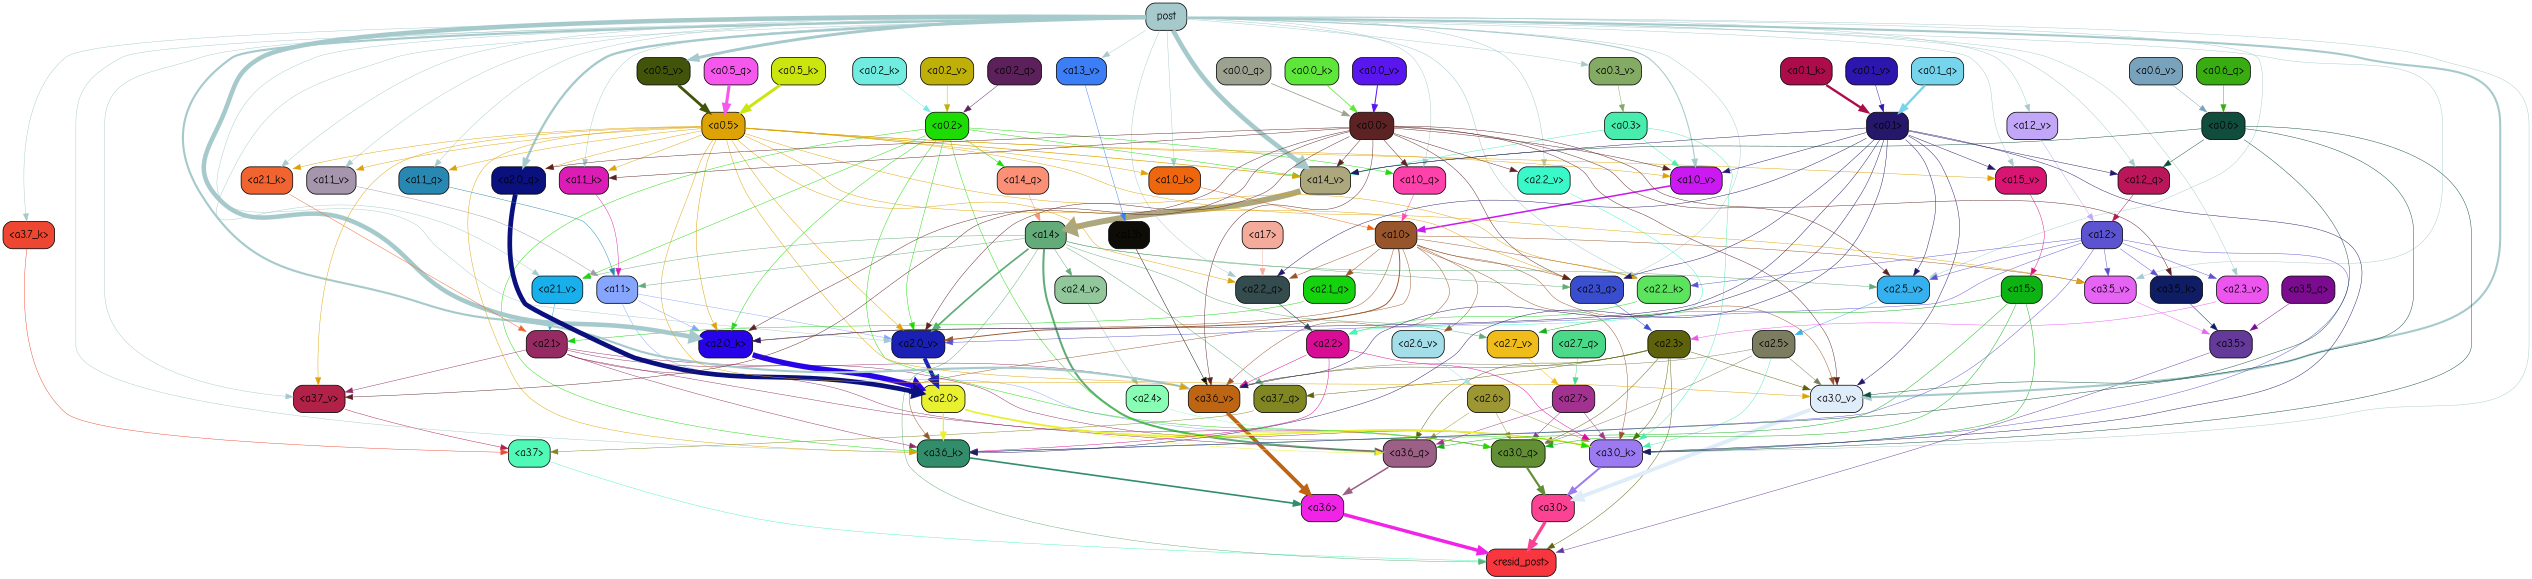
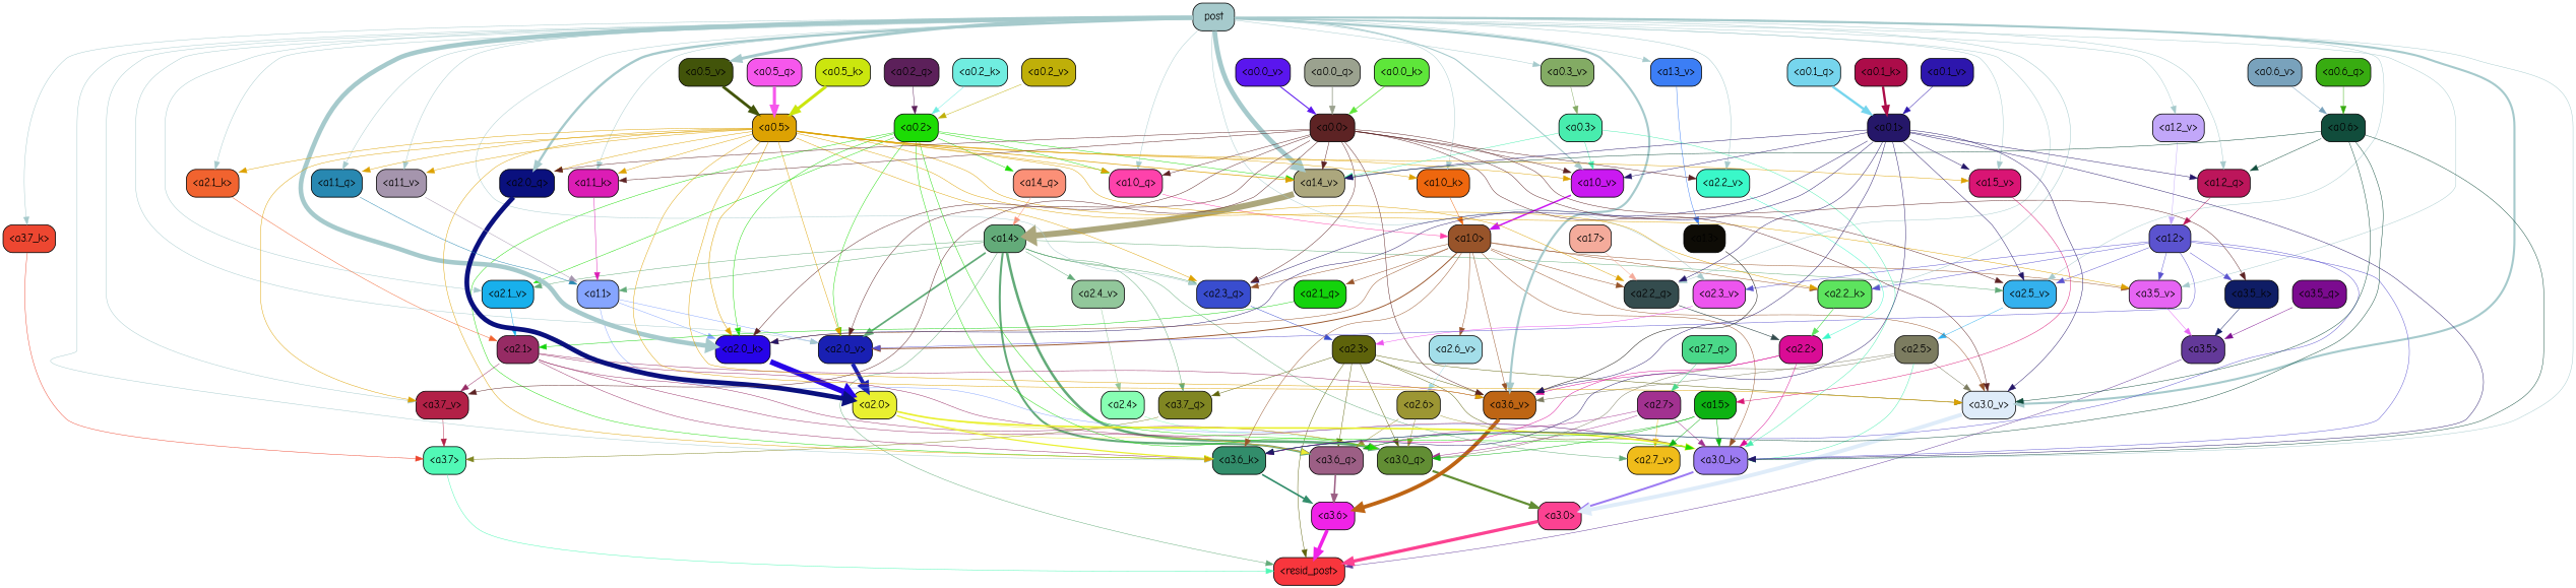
  strict digraph {
    fontname="Comic Neue"
    splines=true
    node [color=black fontname="Comic Neue" shape=box style="filled, rounded"]
    edge [color="#a6cacc" fontname="Comic Neue" penwidth=0.6]
    "<a3.7>" [fillcolor="#51f9b6"]
    "<resid_post>" [fillcolor="#f8363d"]
    "<a3.6>" [fillcolor="#f023e7"]
    "<a3.5>" [fillcolor="#633999"]
    "<a3.0>" [fillcolor="#fc4292"]
    "<a2.3>" [fillcolor="#5e630b"]
    "<a3.7_q>" [fillcolor="#808622"]
    "<a3.6_q>" [fillcolor="#9c5f85"]
    "<a3.0_q>" [fillcolor="#628e34"]
    "<a3.0_k>" [fillcolor="#9c7bf2"]
    "<a3.6_v>" [fillcolor="#be6514"]
    "<a3.0_v>" [fillcolor="#dfecf9"]
    "<a1.4>" [fillcolor="#63ab79"]
    "<a2.3_q>" [fillcolor="#394dcf"]
    "<a2.7_v>" [fillcolor="#f0bc1a"]
    "<a2.5_v>" [fillcolor="#34b1ee"]
    "<a2.4_v>" [fillcolor="#92c79b"]
    "<a2.1_v>" [fillcolor="#18b0ec"]
    "<a2.0_v>" [fillcolor="#1920b3"]
    "<a1.1>" [fillcolor="#86a5ff"]
    "<a2.7>" [fillcolor="#a23190"]
    "<a2.6_v>" [fillcolor="#a3dee9"]
    "<a2.6>" [fillcolor="#9c9633"]
    "<a2.5>" [fillcolor="#7c7c60"]
    "<a2.4>" [fillcolor="#87feb3"]
    "<a2.1>" [fillcolor="#962b64"]
    "<a2.0>" [fillcolor="#e9f030"]
    "<a3.6_k>" [fillcolor="#328d6b"]
    "<a3.7_v>" [fillcolor="#b22147"]
    "<a3.5_q>" [fillcolor="#7b0b8f"]
    "<a3.7_k>" [fillcolor="#ed4731"]
    "<a3.5_k>" [fillcolor="#0f1d65"]
    "<a3.5_v>" [fillcolor="#e664f3"]
    "<a1.5>" [fillcolor="#0db213"]
    "<a0.2>" [fillcolor="#1cdc04"]
    "<a2.0_k>" [fillcolor="#2704e8"]
    "<a1.4_q>" [fillcolor="#fb9077"]
    "<a1.0_q>" [fillcolor="#fe42ab"]
    "<a1.4_v>" [fillcolor="#aca77d"]
    "<a1.0>" [fillcolor="#98542a"]
    "<a2.2_q>" [fillcolor="#344c4e"]
    "<a2.2_k>" [fillcolor="#5de45e"]
    "<a2.1_q>" [fillcolor="#14d30c"]
    n44 [fillcolor="#a6cacc" label=post]
    "<a2.0_q>" [fillcolor="#0a107e"]
    "<a2.1_k>" [fillcolor="#f1632f"]
    "<a2.3_v>" [fillcolor="#ed55ef"]
    "<a2.2_v>" [fillcolor="#3af8c9"]
    "<a1.2_q>" [fillcolor="#bc165b"]
    "<a1.1_q>" [fillcolor="#2888b1"]
    "<a1.1_k>" [fillcolor="#dc1db5"]
    "<a1.0_k>" [fillcolor="#ee670e"]
    "<a1.5_v>" [fillcolor="#d91574"]
    "<a1.3_v>" [fillcolor="#3c7ef5"]
    "<a1.2_v>" [fillcolor="#c2a7f9"]
    "<a1.1_v>" [fillcolor="#a595ad"]
    "<a1.0_v>" [fillcolor="#ca19f1"]
    "<a0.5_v>" [fillcolor="#42540a"]
    "<a0.3_v>" [fillcolor="#83ab64"]
    "<a2.2>" [fillcolor="#d90c95"]
    "<a1.2>" [fillcolor="#5b53cf"]
    "<a1.3>" [fillcolor="#0e0c06"]
    "<a0.5>" [fillcolor="#dda203"]
    "<a0.3>" [fillcolor="#48edae"]
    "<a0.6>" [fillcolor="#114d3c"]
    "<a0.1>" [fillcolor="#251769"]
    "<a0.0>" [fillcolor="#5d2324"]
    "<a2.7_q>" [fillcolor="#4ad889"]
    "<a1.7>" [fillcolor="#f4ab9b"]
    "<a0.6_q>" [fillcolor="#38ac11"]
    "<a0.5_q>" [fillcolor="#f657ec"]
    "<a0.2_q>" [fillcolor="#5c205a"]
    "<a0.1_q>" [fillcolor="#76d5ed"]
    "<a0.0_q>" [fillcolor="#9ba28f"]
    "<a0.5_k>" [fillcolor="#cbe60e"]
    "<a0.2_k>" [fillcolor="#70ede0"]
    "<a0.1_k>" [fillcolor="#ac0c49"]
    "<a0.0_k>" [fillcolor="#5ee63a"]
    "<a0.6_v>" [fillcolor="#79a2bc"]
    "<a0.2_v>" [fillcolor="#bfaf09"]
    "<a0.1_v>" [fillcolor="#2d16ad"]
    "<a0.0_v>" [fillcolor="#5a16ee"]
    "<a3.7>" -> "<resid_post>" [color="#51f9b6" penwidth=0.6239100098609924]
    "<a3.6>" -> "<resid_post>" [color="#f023e7" penwidth=4.569062113761902]
    "<a3.5>" -> "<resid_post>" [color="#633999"]
    "<a3.0>" -> "<resid_post>" [color="#fc4292" penwidth=4.283544182777405]
    "<a2.3>" -> "<resid_post>" [color="#5e630b"]
    "<a2.3>" -> "<a3.7_q>" [color="#5e630b"]
    "<a2.3>" -> "<a3.6_q>" [color="#5e630b"]
    "<a2.3>" -> "<a3.0_q>" [color="#5e630b"]
    "<a2.3>" -> "<a3.0_k>" [color="#5e630b"]
    "<a2.3>" -> "<a3.6_v>" [color="#5e630b"]
    "<a2.3>" -> "<a3.0_v>" [color="#5e630b"]
    "<a3.7_q>" -> "<a3.7>" [color="#808622"]
    "<a3.6_q>" -> "<a3.6>" [color="#9c5f85" penwidth=2.03758105635643]
    "<a3.0_q>" -> "<a3.0>" [color="#628e34" penwidth=2.8638100624084473]
    "<a3.0_k>" -> "<a3.0>" [color="#9c7bf2" penwidth=2.6274144649505615]
    "<a3.6_v>" -> "<a3.6>" [color="#be6514" penwidth=5.002329230308533]
    "<a3.0_v>" -> "<a3.0>" [color="#dfecf9" penwidth=5.188832879066467]
    "<a1.4>" -> "<resid_post>" [color="#63ab79"]
    "<a1.4>" -> "<a3.7_q>" [color="#63ab79"]
    "<a1.4>" -> "<a3.6_q>" [color="#63ab79" penwidth=2.6908124685287476]
+   "<a1.4>" -> "<a3.0_q>" [color="#63ab79" penwidth=3.32076895236969]
    "<a1.4>" -> "<a2.3_q>" [color="#63ab79"]
    "<a1.4>" -> "<a2.7_v>" [color="#63ab79"]
    "<a1.4>" -> "<a2.5_v>" [color="#63ab79"]
    "<a1.4>" -> "<a2.4_v>" [color="#63ab79"]
    "<a1.4>" -> "<a2.1_v>" [color="#63ab79"]
    "<a1.4>" -> "<a2.0_v>" [color="#63ab79" penwidth=2.3065454959869385]
    "<a1.4>" -> "<a1.1>" [color="#63ab79"]
    "<a2.3_q>" -> "<a2.3>" [color="#394dcf"]
-   "<a2.7_v>" -> "<a2.7>" [color="#f0bc1a"]
+   "<a2.7>" -> "<a2.7_v>" [color="#f0bc1a"]
    "<a2.5_v>" -> "<a2.5>" [color="#34b1ee"]
    "<a2.4_v>" -> "<a2.4>" [color="#92c79b"]
    "<a2.1_v>" -> "<a2.1>" [color="#18b0ec"]
    "<a2.0_v>" -> "<a2.0>" [color="#1920b3" penwidth=5.12138295173645]
    "<a1.1>" -> "<a3.0_k>" [color="#86a5ff"]
    "<a1.1>" -> "<a2.0_v>" [color="#86a5ff"]
    "<a1.1>" -> "<a2.0_k>" [color="#86a5ff"]
    "<a2.7>" -> "<a3.6_q>" [color="#a23190"]
    "<a2.7>" -> "<a3.0_q>" [color="#a23190"]
    "<a2.7>" -> "<a3.0_k>" [color="#a23190"]
    "<a2.6_v>" -> "<a2.6>" [color="#a3dee9"]
    "<a2.6>" -> "<a3.6_q>" [color="#9c9633"]
    "<a2.6>" -> "<a3.0_q>" [color="#9c9633"]
    "<a2.6>" -> "<a3.0_k>" [color="#9c9633"]
    "<a2.5>" -> "<a3.0_q>" [color="#7c7c60"]
    "<a2.5>" -> "<a3.0_k>" [color="#48edae"]
    "<a2.5>" -> "<a3.6_v>" [color="#7c7c60"]
    "<a2.5>" -> "<a3.0_v>" [color="#7c7c60"]
    "<a2.4>" -> "<a3.0_q>" [color="#87feb3"]
    "<a2.1>" -> "<a3.6_q>" [color="#962b64"]
    "<a2.1>" -> "<a3.0_q>" [color="#962b64"]
    "<a2.1>" -> "<a3.0_k>" [color="#962b64"]
    "<a2.1>" -> "<a3.6_v>" [color="#962b64"]
    "<a2.1>" -> "<a3.6_k>" [color="#962b64"]
    "<a2.1>" -> "<a3.7_v>" [color="#962b64"]
    "<a2.0>" -> "<a3.6_q>" [color="#e9f030"]
    "<a2.0>" -> "<a3.0_q>" [color="#e9f030"]
    "<a2.0>" -> "<a3.0_k>" [color="#e9f030" penwidth=2.182972814887762]
    "<a2.0>" -> "<a3.6_k>" [color="#e9f030" penwidth=1.6254686117172241]
    "<a3.6_k>" -> "<a3.6>" [color="#328d6b" penwidth=2.174198240041733]
    "<a3.7_v>" -> "<a3.7>" [color="#b22147"]
    "<a3.5_q>" -> "<a3.5>" [color="#7b0b8f"]
    "<a3.7_k>" -> "<a3.7>" [color="#ed4731"]
    "<a3.5_k>" -> "<a3.5>" [color="#0f1d65"]
    "<a3.5_v>" -> "<a3.5>" [color="#e664f3"]
    "<a1.5>" -> "<a3.6_q>" [color="#0db213"]
    "<a1.5>" -> "<a3.0_q>" [color="#0db213"]
    "<a1.5>" -> "<a3.0_k>" [color="#0db213"]
    "<a1.5>" -> "<a2.7_v>" [color="#0db213"]
    "<a0.2>" -> "<a3.0_q>" [color="#1cdc04"]
    "<a0.2>" -> "<a3.0_k>" [color="#1cdc04"]
    "<a0.2>" -> "<a2.1_v>" [color="#1cdc04"]
    "<a0.2>" -> "<a2.0_v>" [color="#1cdc04"]
    "<a0.2>" -> "<a3.6_k>" [color="#1cdc04"]
    "<a0.2>" -> "<a2.0_k>" [color="#1cdc04"]
    "<a0.2>" -> "<a1.4_q>" [color="#1cdc04"]
    "<a0.2>" -> "<a1.0_q>" [color="#1cdc04"]
    "<a0.2>" -> "<a1.4_v>" [color="#1cdc04"]
    "<a2.0_k>" -> "<a2.0>" [color="#2704e8" penwidth=7.056803464889526]
    "<a1.4_q>" -> "<a1.4>" [color="#fb9077"]
    "<a1.0_q>" -> "<a1.0>" [color="#fe42ab"]
    "<a1.4_v>" -> "<a1.4>" [color="#aca77d" penwidth=7.850657939910889]
    "<a1.0>" -> "<a3.0_k>" [color="#98542a"]
    "<a1.0>" -> "<a3.6_v>" [color="#98542a"]
    "<a1.0>" -> "<a3.0_v>" [color="#98542a"]
    "<a1.0>" -> "<a2.3_q>" [color="#98542a"]
    "<a1.0>" -> "<a2.0_v>" [color="#98542a" penwidth=1.2192587852478027]
    "<a1.0>" -> "<a2.6_v>" [color="#98542a"]
    "<a1.0>" -> "<a3.6_k>" [color="#98542a"]
    "<a1.0>" -> "<a3.5_v>" [color="#98542a"]
    "<a1.0>" -> "<a2.0_k>" [color="#98542a"]
    "<a1.0>" -> "<a2.2_q>" [color="#98542a"]
    "<a1.0>" -> "<a2.2_k>" [color="#98542a"]
    "<a1.0>" -> "<a2.1_q>" [color="#98542a"]
    "<a2.2_q>" -> "<a2.2>" [color="#344c4e" penwidth=0.7585353851318359]
    "<a2.2_k>" -> "<a2.2>" [color="#5de45e" penwidth=0.87534499168396]
    "<a2.1_q>" -> "<a2.1>" [color="#14d30c"]
    n44 -> "<a3.0_k>"
    n44 -> "<a3.6_v>" [penwidth=2.809220314025879]
    n44 -> "<a3.0_v>" [penwidth=2.754121422767639]
    n44 -> "<a2.3_q>"
    n44 -> "<a2.5_v>"
    n44 -> "<a2.1_v>"
    n44 -> "<a2.0_v>"
    n44 -> "<a3.6_k>"
    n44 -> "<a3.7_v>"
    n44 -> "<a3.7_k>"
    n44 -> "<a3.5_v>"
    n44 -> "<a2.0_k>" [penwidth=5.977519929409027]
    n44 -> "<a1.0_q>"
    n44 -> "<a1.4_v>" [penwidth=6.155339062213898]
    n44 -> "<a2.2_q>"
    n44 -> "<a2.2_k>" [penwidth=0.6805839538574219]
    n44 -> "<a2.0_q>" [penwidth=3.102177858352661]
    n44 -> "<a2.1_k>"
    n44 -> "<a2.3_v>"
    n44 -> "<a2.2_v>" [penwidth=0.6436443328857422]
    n44 -> "<a1.2_q>" [penwidth=0.6224298477172852]
    n44 -> "<a1.1_q>"
    n44 -> "<a1.1_k>"
    n44 -> "<a1.0_k>"
    n44 -> "<a1.5_v>"
    n44 -> "<a1.3_v>"
    n44 -> "<a1.2_v>"
    n44 -> "<a1.1_v>"
    n44 -> "<a1.0_v>" [penwidth=1.3890299797058105]
    n44 -> "<a0.5_v>" [penwidth=3.8657681941986084]
    n44 -> "<a0.3_v>"
    "<a2.0_q>" -> "<a2.0>" [color="#0a107e" penwidth=6.189085364341736]
    "<a2.1_k>" -> "<a2.1>" [color="#f1632f"]
    "<a2.3_v>" -> "<a2.3>" [color="#ed55ef"]
    "<a2.2_v>" -> "<a2.2>" [color="#3af8c9"]
    "<a1.2_q>" -> "<a1.2>" [color="#bc165b" penwidth=0.6036911010742188]
    "<a1.1_q>" -> "<a1.1>" [color="#2888b1"]
    "<a1.1_k>" -> "<a1.1>" [color="#dc1db5"]
    "<a1.0_k>" -> "<a1.0>" [color="#ee670e"]
    "<a1.5_v>" -> "<a1.5>" [color="#d91574"]
    "<a1.3_v>" -> "<a1.3>" [color="#3c7ef5"]
    "<a1.2_v>" -> "<a1.2>" [color="#c2a7f9"]
    "<a1.1_v>" -> "<a1.1>" [color="#a595ad"]
    "<a1.0_v>" -> "<a1.0>" [color="#ca19f1" penwidth=2.021620035171509]
    "<a0.5_v>" -> "<a0.5>" [color="#42540a" penwidth=3.7172799110412598]
    "<a0.3_v>" -> "<a0.3>" [color="#83ab64"]
    "<a2.2>" -> "<a3.0_k>" [color="#d90c95" penwidth=0.6065438985824585]
    "<a2.2>" -> "<a3.6_v>" [color="#d90c95"]
    "<a2.2>" -> "<a3.6_k>" [color="#d90c95"]
    "<a1.2>" -> "<a3.0_k>" [color="#5b53cf"]
    "<a1.2>" -> "<a2.5_v>" [color="#5b53cf"]
    "<a1.2>" -> "<a2.0_v>" [color="#5b53cf"]
    "<a1.2>" -> "<a3.6_k>" [color="#5b53cf"]
    "<a1.2>" -> "<a3.5_k>" [color="#5b53cf"]
    "<a1.2>" -> "<a3.5_v>" [color="#5b53cf"]
    "<a1.2>" -> "<a2.2_k>" [color="#5b53cf"]
    "<a1.2>" -> "<a2.3_v>" [color="#5b53cf"]
    "<a1.3>" -> "<a3.6_v>" [color="#0e0c06"]
    "<a0.5>" -> "<a3.6_v>" [color="#dda203"]
    "<a0.5>" -> "<a3.0_v>" [color="#dda203" penwidth=0.6120390892028809]
    "<a0.5>" -> "<a2.3_q>" [color="#dda203"]
    "<a0.5>" -> "<a2.0_v>" [color="#dda203"]
    "<a0.5>" -> "<a3.6_k>" [color="#dda203"]
    "<a0.5>" -> "<a3.7_v>" [color="#dda203"]
    "<a0.5>" -> "<a3.5_v>" [color="#dda203"]
    "<a0.5>" -> "<a2.0_k>" [color="#dda203" penwidth=0.658348560333252]
+   "<a0.5>" -> "<a1.0_q>" [color="#dda203"]
    "<a0.5>" -> "<a1.4_v>" [color="#dda203" penwidth=0.9002184867858887]
    "<a0.5>" -> "<a2.2_q>" [color="#dda203"]
    "<a0.5>" -> "<a2.2_k>" [color="#dda203"]
    "<a0.5>" -> "<a2.0_q>" [color="#dda203"]
    "<a0.5>" -> "<a2.1_k>" [color="#dda203"]
    "<a0.5>" -> "<a1.1_q>" [color="#dda203"]
    "<a0.5>" -> "<a1.1_k>" [color="#dda203"]
    "<a0.5>" -> "<a1.0_k>" [color="#dda203"]
    "<a0.5>" -> "<a1.5_v>" [color="#dda203"]
    "<a0.5>" -> "<a1.1_v>" [color="#dda203"]
    "<a0.5>" -> "<a1.0_v>" [color="#dda203"]
    "<a0.3>" -> "<a3.0_k>" [color="#48edae"]
    "<a0.3>" -> "<a1.4_v>" [color="#48edae"]
    "<a0.3>" -> "<a1.0_v>" [color="#48edae"]
    "<a0.6>" -> "<a3.0_k>" [color="#114d3c"]
    "<a0.6>" -> "<a3.0_v>" [color="#114d3c"]
    "<a0.6>" -> "<a3.6_k>" [color="#114d3c"]
    "<a0.6>" -> "<a1.4_v>" [color="#114d3c"]
    "<a0.6>" -> "<a1.2_q>" [color="#114d3c"]
    "<a0.1>" -> "<a3.0_k>" [color="#251769"]
    "<a0.1>" -> "<a3.6_v>" [color="#251769"]
    "<a0.1>" -> "<a3.0_v>" [color="#251769"]
    "<a0.1>" -> "<a2.3_q>" [color="#251769"]
    "<a0.1>" -> "<a2.5_v>" [color="#251769"]
    "<a0.1>" -> "<a3.6_k>" [color="#251769"]
    "<a0.1>" -> "<a2.0_k>" [color="#251769"]
    "<a0.1>" -> "<a1.4_v>" [color="#251769"]
    "<a0.1>" -> "<a2.2_q>" [color="#251769"]
    "<a0.1>" -> "<a1.2_q>" [color="#251769"]
    "<a0.1>" -> "<a1.5_v>" [color="#251769"]
    "<a0.1>" -> "<a1.0_v>" [color="#251769"]
    "<a0.0>" -> "<a3.6_v>" [color="#5d2324"]
    "<a0.0>" -> "<a3.0_v>" [color="#5d2324"]
    "<a0.0>" -> "<a2.3_q>" [color="#5d2324"]
    "<a0.0>" -> "<a2.5_v>" [color="#5d2324"]
    "<a0.0>" -> "<a2.0_v>" [color="#5d2324"]
    "<a0.0>" -> "<a3.7_v>" [color="#5d2324"]
    "<a0.0>" -> "<a3.5_k>" [color="#5d2324"]
    "<a0.0>" -> "<a2.0_k>" [color="#5d2324"]
    "<a0.0>" -> "<a1.0_q>" [color="#5d2324"]
    "<a0.0>" -> "<a1.4_v>" [color="#5d2324"]
    "<a0.0>" -> "<a2.0_q>" [color="#5d2324"]
    "<a0.0>" -> "<a2.2_v>" [color="#5d2324"]
    "<a0.0>" -> "<a1.1_k>" [color="#5d2324"]
    "<a0.0>" -> "<a1.0_v>" [color="#5d2324"]
    "<a2.7_q>" -> "<a2.7>" [color="#4ad889"]
    "<a1.7>" -> "<a2.2_q>" [color="#f4ab9b"]
    "<a0.6_q>" -> "<a0.6>" [color="#38ac11"]
    "<a0.5_q>" -> "<a0.5>" [color="#f657ec" penwidth=4.077653527259827]
    "<a0.2_q>" -> "<a0.2>" [color="#5c205a"]
    "<a0.1_q>" -> "<a0.1>" [color="#76d5ed" penwidth=3.1134376525878906]
    "<a0.0_q>" -> "<a0.0>" [color="#9ba28f" penwidth=1.0843520164489746]
    "<a0.5_k>" -> "<a0.5>" [color="#cbe60e" penwidth=3.968934178352356]
    "<a0.2_k>" -> "<a0.2>" [color="#70ede0"]
    "<a0.1_k>" -> "<a0.1>" [color="#ac0c49" penwidth=3.0963125228881836]
    "<a0.0_k>" -> "<a0.0>" [color="#5ee63a" penwidth=1.0073614120483398]
    "<a0.6_v>" -> "<a0.6>" [color="#79a2bc"]
    "<a0.2_v>" -> "<a0.2>" [color="#bfaf09"]
    "<a0.1_v>" -> "<a0.1>" [color="#2d16ad" penwidth=0.602088451385498]
    "<a0.0_v>" -> "<a0.0>" [color="#5a16ee" penwidth=1.3448786735534668]
  }
